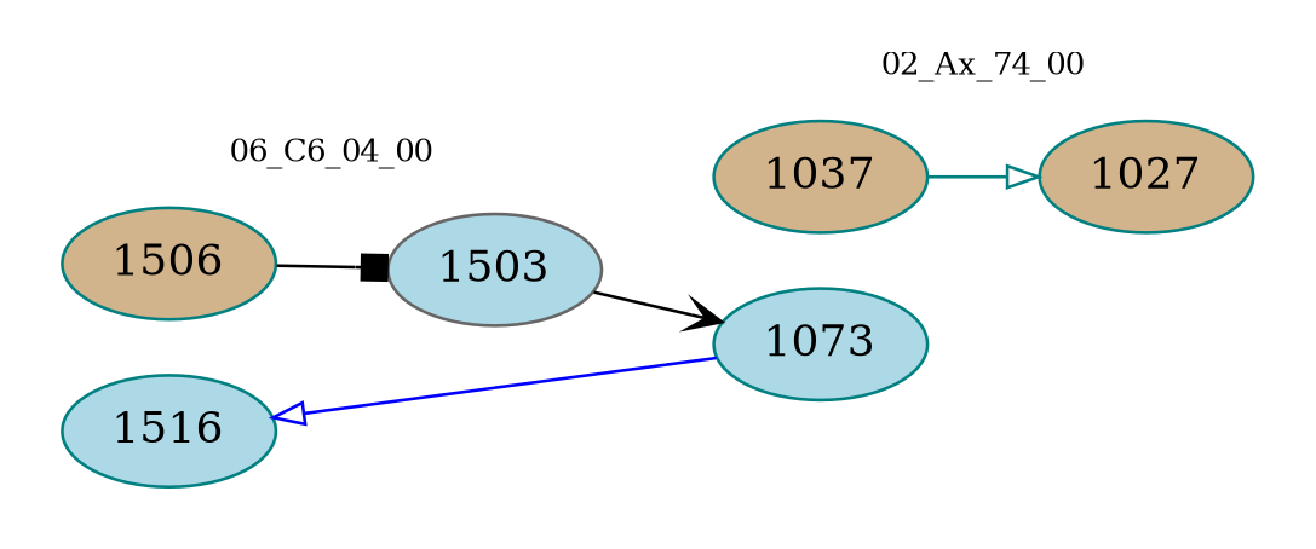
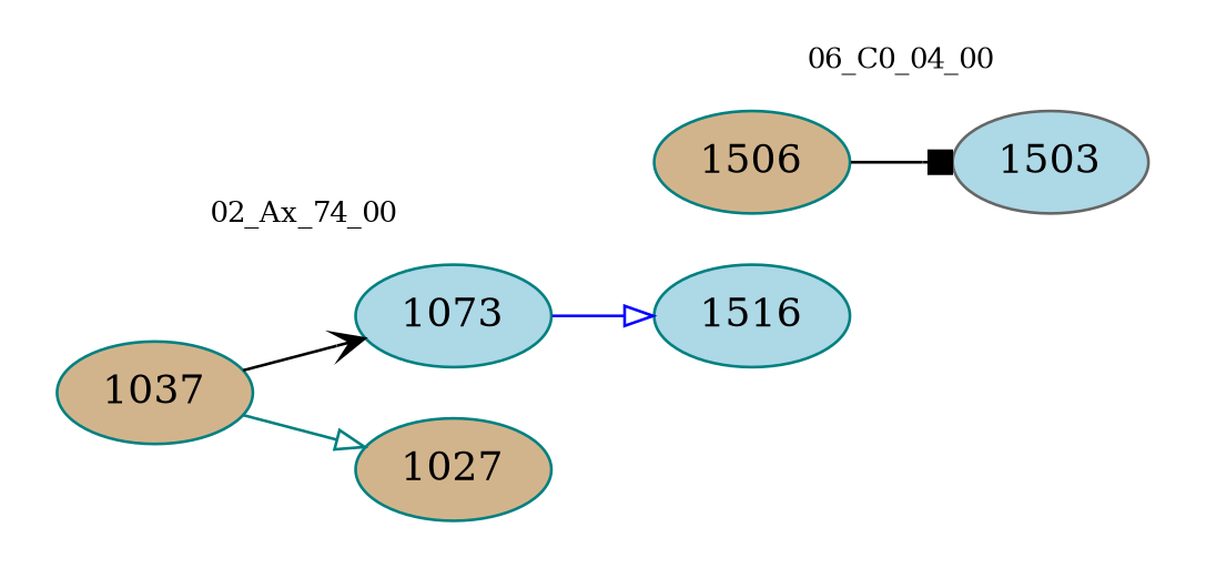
  digraph {
    rankdir=LR
    node [color=teal fillcolor=tan style=filled]
    edge [arrowhead=onormal color=black]
    n1 [label=1037]
    n2 [label=1027]
    n3 [fillcolor=lightblue label=1073]
    n4 [label=1506]
    n5 [color=gray40 fillcolor=lightblue label=1503]
    n6 [fillcolor=lightblue label=1516]
    subgraph cluster_1 {
      color=white
      fontsize=10
      label="02_Ax_74_00"
      n1
      n2
      n3
    }
    subgraph cluster_2 {
      color=white
      fontsize=10
-     label="06_C6_04_00"
+     label="06_C0_04_00"
      n4
      n5
      n6
    }
    n1 -> n2 [color=teal]
-   n5 -> n3 [arrowhead=vee]
+   n1 -> n3 [arrowhead=vee]
    n3 -> n6 [color=blue]
    n4 -> n5 [arrowhead=box]
  }
